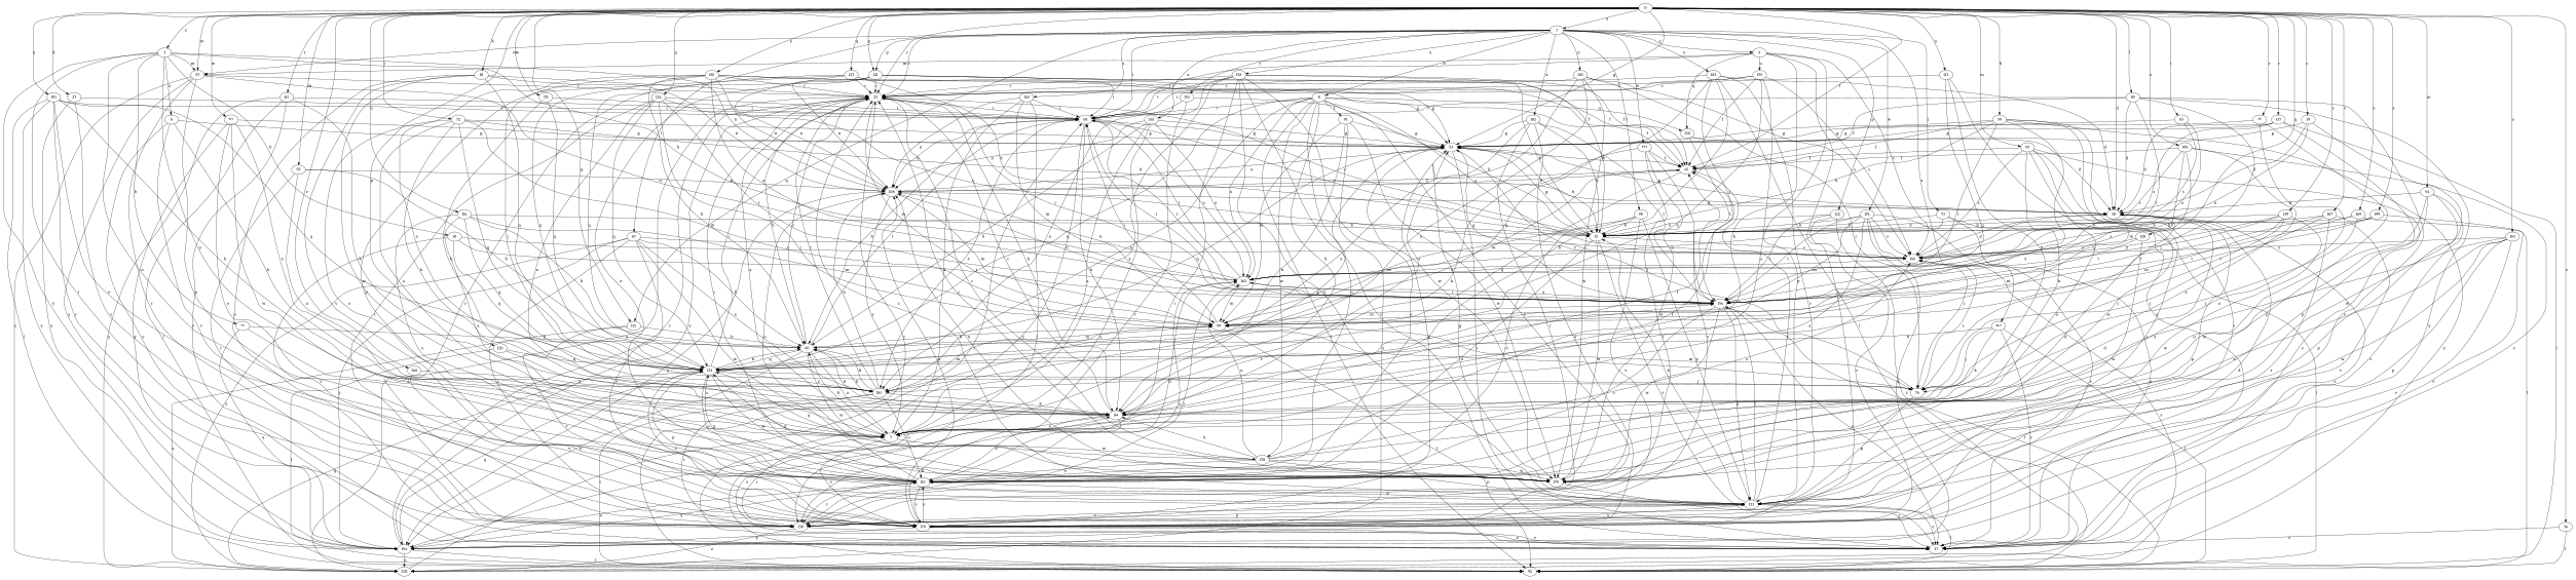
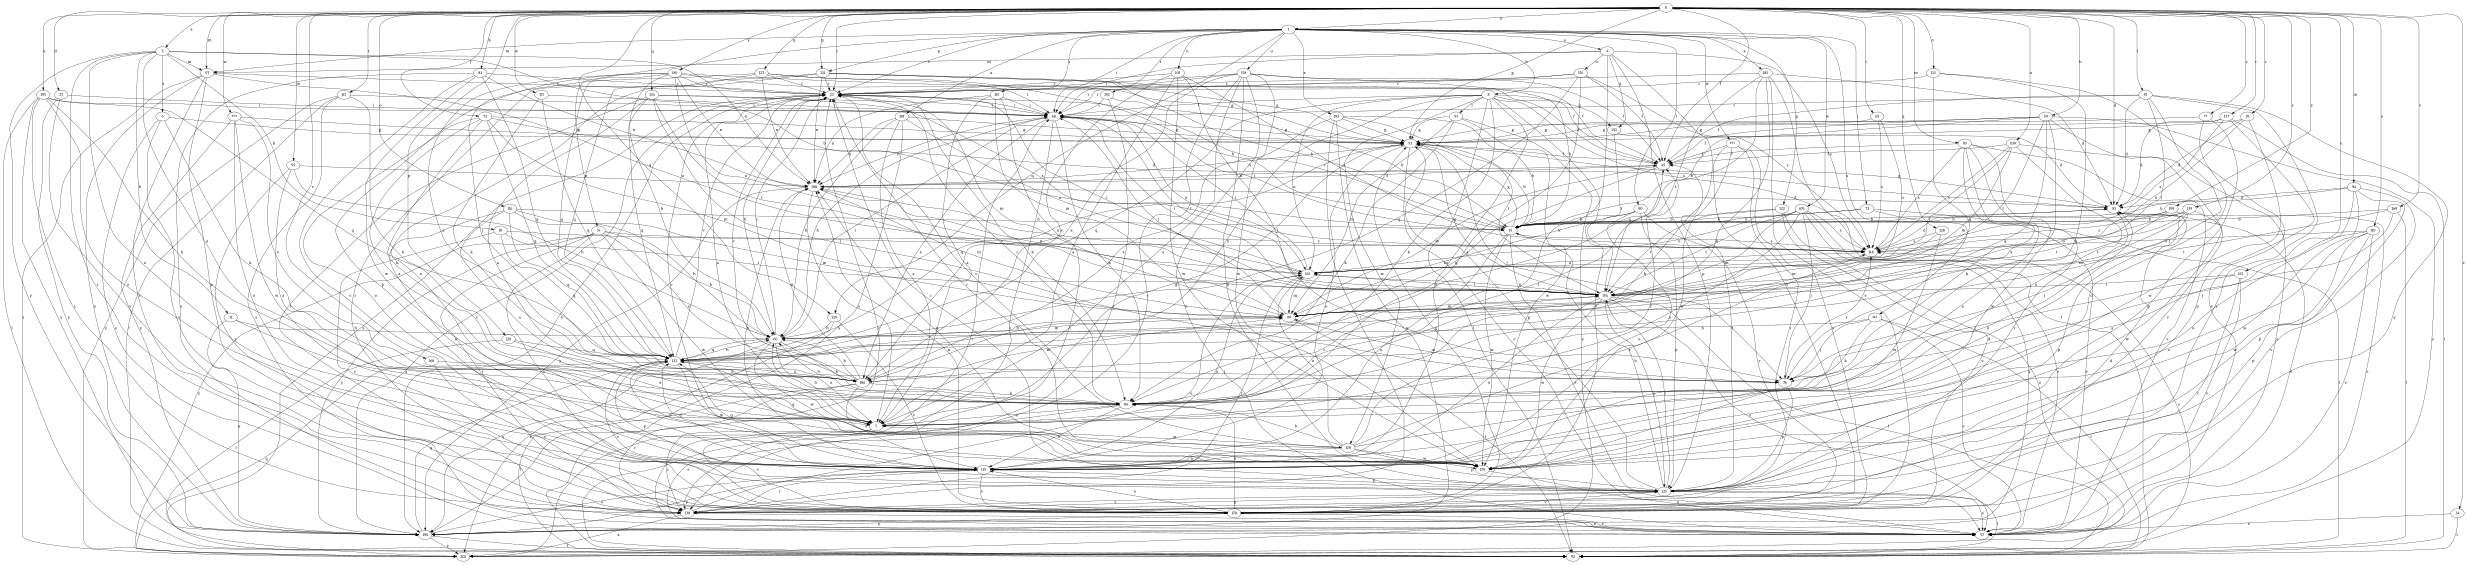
  strict digraph {
    fontname=Merriweather
    node [fontname=Merriweather]
    edge [fontname=Merriweather]
    0
    1
    3
    17
    19
    23
    27
    30
    34
    45
    53
    59
    65
    72
    81
    85
    93
    94
    95
    97
    109
    110
    113
    114
    120
    121
    124
    127
    128
    129
    137
    139
    147
    167
    168
    169
    171
    172
    189
    191
    199
    4
    8
    67
    68
    73
    90
    103
    122
    142
    145
    152
    158
-   174
+   174 [label=674]
    177
    181
    182
    183
    6
    7
    10
    11
    15
    108
    115
    138
    194
    123
    162
    179
    84
    60
    99
    202
    170
    37
    92
    131
    76
    186
    154
    146
    130
    159
    178
    91
    0 -> 1 [label=a]
    0 -> 3 [label=a]
    0 -> 17 [label=c]
    0 -> 19 [label=c]
    0 -> 23 [label=c]
    0 -> 27 [label=d]
    0 -> 30 [label=d]
    0 -> 34 [label=e]
    0 -> 45 [label=f]
    0 -> 53 [label=g]
    0 -> 59 [label=h]
    0 -> 65 [label=i]
    0 -> 72 [label=j]
    0 -> 81 [label=k]
    0 -> 85 [label=l]
    0 -> 93 [label=m]
    0 -> 94 [label=m]
    0 -> 95 [label=m]
    0 -> 97 [label=m]
    0 -> 109 [label=o]
    0 -> 110 [label=o]
    0 -> 113 [label=o]
    0 -> 114 [label=o]
    0 -> 120 [label=p]
    0 -> 121 [label=p]
    0 -> 124 [label=q]
    0 -> 127 [label=q]
    0 -> 128 [label=q]
    0 -> 129 [label=q]
    0 -> 137 [label=r]
    0 -> 139 [label=s]
    0 -> 147 [label=t]
    0 -> 167 [label=v]
    0 -> 168 [label=v]
    0 -> 169 [label=v]
    0 -> 171 [label=w]
    0 -> 172 [label=w]
    0 -> 189 [label=y]
    0 -> 191 [label=y]
    0 -> 199 [label=z]
    1 -> 23 [label=c]
    1 -> 97 [label=m]
    1 -> 121 [label=p]
    1 -> 129 [label=q]
    1 -> 4 [label=a]
    1 -> 8 [label=b]
    1 -> 67 [label=i]
    1 -> 68 [label=i]
    1 -> 73 [label=j]
    1 -> 90 [label=l]
    1 -> 103 [label=n]
    1 -> 122 [label=p]
    1 -> 142 [label=s]
    1 -> 145 [label=s]
    1 -> 152 [label=t]
    1 -> 158 [label=u]
    1 -> 174 [label=w]
    1 -> 177 [label=w]
    1 -> 181 [label=x]
    1 -> 182 [label=x]
    1 -> 183 [label=x]
    3 -> 97 [label=m]
    3 -> 6 [label=a]
    3 -> 7 [label=a]
    3 -> 10 [label=b]
    3 -> 11 [label=b]
    3 -> 15 [label=b]
    3 -> 108 [label=n]
    3 -> 115 [label=o]
    3 -> 138 [label=r]
    3 -> 194 [label=y]
    17 -> 53 [label=g]
    17 -> 115 [label=o]
    17 -> 123 [label=p]
    19 -> 30 [label=d]
    19 -> 53 [label=g]
    19 -> 162 [label=u]
    19 -> 179 [label=w]
    23 -> 68 [label=i]
    23 -> 7 [label=a]
    23 -> 194 [label=y]
    23 -> 84 [label=k]
    23 -> 60 [label=h]
    23 -> 99 [label=m]
    23 -> 202 [label=z]
    27 -> 68 [label=i]
    27 -> 194 [label=y]
    27 -> 170 [label=v]
    30 -> 53 [label=g]
    30 -> 15 [label=b]
    30 -> 123 [label=p]
    30 -> 37 [label=e]
    34 -> 37 [label=e]
    34 -> 92 [label=l]
    45 -> 108 [label=n]
    45 -> 99 [label=m]
    45 -> 131 [label=q]
    53 -> 45 [label=f]
    53 -> 15 [label=b]
    53 -> 108 [label=n]
    53 -> 115 [label=o]
    53 -> 37 [label=e]
    53 -> 131 [label=q]
    53 -> 76 [label=j]
    59 -> 45 [label=f]
    59 -> 53 [label=g]
    59 -> 15 [label=b]
    59 -> 202 [label=z]
    59 -> 170 [label=v]
    59 -> 131 [label=q]
    59 -> 186 [label=x]
    59 -> 154 [label=t]
    65 -> 53 [label=g]
    65 -> 162 [label=u]
    65 -> 146 [label=s]
    72 -> 30 [label=d]
    72 -> 53 [label=g]
    72 -> 7 [label=a]
    72 -> 115 [label=o]
    72 -> 84 [label=k]
    72 -> 99 [label=m]
    72 -> 131 [label=q]
    81 -> 23 [label=c]
    81 -> 108 [label=n]
    81 -> 179 [label=w]
    81 -> 170 [label=v]
    81 -> 37 [label=e]
    81 -> 131 [label=q]
    85 -> 30 [label=d]
    85 -> 45 [label=f]
    85 -> 68 [label=i]
    85 -> 194 [label=y]
    85 -> 170 [label=v]
    85 -> 76 [label=j]
    85 -> 154 [label=t]
    93 -> 45 [label=f]
    93 -> 115 [label=o]
    93 -> 138 [label=r]
    93 -> 179 [label=w]
    93 -> 84 [label=k]
    93 -> 37 [label=e]
    93 -> 146 [label=s]
    94 -> 30 [label=d]
-   167 -> 15 [label=b]
+   94 -> 15 [label=b]
    94 -> 115 [label=o]
    94 -> 123 [label=p]
    94 -> 179 [label=w]
    94 -> 170 [label=v]
    95 -> 7 [label=a]
    95 -> 108 [label=n]
    95 -> 138 [label=r]
    95 -> 60 [label=h]
    97 -> 23 [label=c]
    97 -> 138 [label=r]
    97 -> 194 [label=y]
    97 -> 123 [label=p]
    97 -> 162 [label=u]
    97 -> 202 [label=z]
    109 -> 45 [label=f]
    109 -> 7 [label=a]
    109 -> 99 [label=m]
    109 -> 37 [label=e]
    109 -> 154 [label=t]
    109 -> 146 [label=s]
    110 -> 7 [label=a]
    110 -> 115 [label=o]
    110 -> 123 [label=p]
    110 -> 179 [label=w]
    110 -> 37 [label=e]
    110 -> 146 [label=s]
    113 -> 23 [label=c]
    113 -> 84 [label=k]
    113 -> 37 [label=e]
    113 -> 131 [label=q]
    114 -> 7 [label=a]
    114 -> 15 [label=b]
    114 -> 115 [label=o]
    114 -> 60 [label=h]
    114 -> 99 [label=m]
    114 -> 131 [label=q]
    120 -> 7 [label=a]
    120 -> 92 [label=l]
    120 -> 131 [label=q]
    121 -> 23 [label=c]
    121 -> 45 [label=f]
    121 -> 53 [label=g]
    121 -> 15 [label=b]
    121 -> 108 [label=n]
    121 -> 115 [label=o]
    121 -> 138 [label=r]
    124 -> 68 [label=i]
    124 -> 7 [label=a]
    124 -> 138 [label=r]
    124 -> 131 [label=q]
    124 -> 76 [label=j]
    124 -> 154 [label=t]
    124 -> 146 [label=s]
    127 -> 23 [label=c]
    127 -> 68 [label=i]
    127 -> 15 [label=b]
    127 -> 108 [label=n]
    127 -> 123 [label=p]
    127 -> 131 [label=q]
    128 -> 179 [label=w]
    128 -> 99 [label=m]
    128 -> 146 [label=s]
    129 -> 60 [label=h]
    129 -> 202 [label=z]
    129 -> 170 [label=v]
    137 -> 30 [label=d]
    137 -> 53 [label=g]
    137 -> 123 [label=p]
    137 -> 92 [label=l]
    137 -> 146 [label=s]
    139 -> 15 [label=b]
    139 -> 162 [label=u]
    139 -> 179 [label=w]
    139 -> 99 [label=m]
    139 -> 76 [label=j]
    139 -> 154 [label=t]
    147 -> 68 [label=i]
    147 -> 84 [label=k]
    147 -> 202 [label=z]
    147 -> 37 [label=e]
    147 -> 92 [label=l]
    167 -> 138 [label=r]
    167 -> 170 [label=v]
    167 -> 76 [label=j]
    167 -> 154 [label=t]
    168 -> 170 [label=v]
    168 -> 186 [label=x]
    169 -> 15 [label=b]
    169 -> 92 [label=l]
    169 -> 76 [label=j]
    169 -> 154 [label=t]
    171 -> 68 [label=i]
    171 -> 84 [label=k]
    171 -> 131 [label=q]
    172 -> 53 [label=g]
    172 -> 115 [label=o]
    172 -> 194 [label=y]
    172 -> 179 [label=w]
    172 -> 186 [label=x]
    189 -> 23 [label=c]
    189 -> 45 [label=f]
    189 -> 53 [label=g]
    189 -> 108 [label=n]
    189 -> 162 [label=u]
    189 -> 60 [label=h]
    189 -> 131 [label=q]
    189 -> 76 [label=j]
    189 -> 186 [label=x]
    191 -> 68 [label=i]
    191 -> 115 [label=o]
    191 -> 138 [label=r]
    191 -> 194 [label=y]
    191 -> 84 [label=k]
    191 -> 92 [label=l]
    191 -> 131 [label=q]
    199 -> 15 [label=b]
    199 -> 37 [label=e]
    199 -> 154 [label=t]
    199 -> 146 [label=s]
    4 -> 97 [label=m]
    4 -> 68 [label=i]
    4 -> 123 [label=p]
    4 -> 84 [label=k]
    4 -> 170 [label=v]
    4 -> 146 [label=s]
    4 -> 130 [label=q]
    4 -> 159 [label=u]
    8 -> 45 [label=f]
    8 -> 68 [label=i]
    8 -> 115 [label=o]
    8 -> 162 [label=u]
    8 -> 84 [label=k]
    8 -> 170 [label=v]
    8 -> 92 [label=l]
    8 -> 131 [label=q]
    8 -> 186 [label=x]
    8 -> 146 [label=s]
    8 -> 130 [label=q]
    8 -> 178 [label=w]
    8 -> 91 [label=l]
    67 -> 138 [label=r]
    67 -> 194 [label=y]
    67 -> 179 [label=w]
    67 -> 60 [label=h]
    67 -> 202 [label=z]
    67 -> 170 [label=v]
    67 -> 186 [label=x]
    67 -> 146 [label=s]
    68 -> 53 [label=g]
    68 -> 108 [label=n]
    68 -> 162 [label=u]
    68 -> 84 [label=k]
    68 -> 60 [label=h]
    68 -> 37 [label=e]
    68 -> 186 [label=x]
    68 -> 154 [label=t]
    73 -> 15 [label=b]
    73 -> 162 [label=u]
    73 -> 37 [label=e]
    73 -> 92 [label=l]
    90 -> 15 [label=b]
    90 -> 115 [label=o]
    90 -> 123 [label=p]
    90 -> 99 [label=m]
    90 -> 170 [label=v]
    103 -> 23 [label=c]
    103 -> 7 [label=a]
    103 -> 179 [label=w]
    103 -> 76 [label=j]
    103 -> 186 [label=x]
    103 -> 146 [label=s]
    122 -> 15 [label=b]
    122 -> 202 [label=z]
    122 -> 170 [label=v]
    122 -> 154 [label=t]
    142 -> 84 [label=k]
    142 -> 60 [label=h]
    142 -> 37 [label=e]
    142 -> 92 [label=l]
    142 -> 76 [label=j]
    145 -> 68 [label=i]
    145 -> 7 [label=a]
    145 -> 108 [label=n]
    145 -> 99 [label=m]
    145 -> 92 [label=l]
    152 -> 68 [label=i]
    152 -> 15 [label=b]
    152 -> 138 [label=r]
    158 -> 23 [label=c]
    158 -> 45 [label=f]
    158 -> 68 [label=i]
    158 -> 7 [label=a]
    158 -> 15 [label=b]
    158 -> 138 [label=r]
    158 -> 123 [label=p]
    158 -> 179 [label=w]
    158 -> 37 [label=e]
    158 -> 186 [label=x]
    174 -> 7 [label=a]
    174 -> 15 [label=b]
    174 -> 194 [label=y]
    174 -> 99 [label=m]
    174 -> 37 [label=e]
    174 -> 76 [label=j]
    174 -> 154 [label=t]
    174 -> 146 [label=s]
    177 -> 45 [label=f]
    177 -> 138 [label=r]
    177 -> 179 [label=w]
    177 -> 84 [label=k]
    177 -> 170 [label=v]
    181 -> 53 [label=g]
    181 -> 7 [label=a]
    181 -> 108 [label=n]
    181 -> 194 [label=y]
    181 -> 162 [label=u]
    181 -> 60 [label=h]
    182 -> 53 [label=g]
    182 -> 15 [label=b]
    182 -> 138 [label=r]
    182 -> 194 [label=y]
    182 -> 186 [label=x]
    182 -> 154 [label=t]
    183 -> 23 [label=c]
    183 -> 30 [label=d]
    183 -> 84 [label=k]
    183 -> 170 [label=v]
    183 -> 92 [label=l]
    183 -> 131 [label=q]
    183 -> 154 [label=t]
    6 -> 53 [label=g]
    6 -> 84 [label=k]
    6 -> 170 [label=v]
    6 -> 37 [label=e]
    7 -> 53 [label=g]
    7 -> 138 [label=r]
    7 -> 60 [label=h]
    7 -> 170 [label=v]
    7 -> 178 [label=w]
    10 -> 170 [label=v]
    10 -> 131 [label=q]
    10 -> 154 [label=t]
    10 -> 146 [label=s]
    11 -> 7 [label=a]
    11 -> 194 [label=y]
    11 -> 60 [label=h]
    15 -> 23 [label=c]
    15 -> 53 [label=g]
    15 -> 68 [label=i]
    15 -> 115 [label=o]
    15 -> 179 [label=w]
    15 -> 37 [label=e]
    15 -> 146 [label=s]
    108 -> 30 [label=d]
    108 -> 45 [label=f]
    108 -> 7 [label=a]
    108 -> 194 [label=y]
    108 -> 99 [label=m]
    115 -> 23 [label=c]
    115 -> 30 [label=d]
    115 -> 108 [label=n]
    115 -> 138 [label=r]
    115 -> 194 [label=y]
    115 -> 123 [label=p]
    115 -> 162 [label=u]
    115 -> 170 [label=v]
    115 -> 131 [label=q]
    138 -> 30 [label=d]
    138 -> 123 [label=p]
    138 -> 162 [label=u]
    138 -> 202 [label=z]
    138 -> 37 [label=e]
    194 -> 23 [label=c]
    194 -> 115 [label=o]
    194 -> 202 [label=z]
    194 -> 92 [label=l]
    194 -> 131 [label=q]
    123 -> 23 [label=c]
    123 -> 45 [label=f]
    123 -> 53 [label=g]
    123 -> 15 [label=b]
    123 -> 138 [label=r]
    123 -> 170 [label=v]
    123 -> 37 [label=e]
    123 -> 92 [label=l]
    123 -> 154 [label=t]
    162 -> 68 [label=i]
    162 -> 108 [label=n]
    162 -> 138 [label=r]
    162 -> 99 [label=m]
    162 -> 154 [label=t]
    179 -> 23 [label=c]
    179 -> 108 [label=n]
    179 -> 37 [label=e]
    179 -> 131 [label=q]
    84 -> 23 [label=c]
    84 -> 45 [label=f]
    84 -> 7 [label=a]
    84 -> 115 [label=o]
    84 -> 60 [label=h]
    84 -> 37 [label=e]
    84 -> 154 [label=t]
    60 -> 23 [label=c]
    60 -> 68 [label=i]
    60 -> 7 [label=a]
    60 -> 194 [label=y]
    60 -> 179 [label=w]
    60 -> 84 [label=k]
    60 -> 99 [label=m]
    60 -> 131 [label=q]
    99 -> 68 [label=i]
    99 -> 60 [label=h]
    99 -> 92 [label=l]
    202 -> 68 [label=i]
    202 -> 131 [label=q]
    202 -> 146 [label=s]
    170 -> 53 [label=g]
    170 -> 108 [label=n]
    170 -> 115 [label=o]
    170 -> 194 [label=y]
    170 -> 84 [label=k]
    170 -> 37 [label=e]
    92 -> 23 [label=c]
    131 -> 23 [label=c]
    131 -> 115 [label=o]
    131 -> 123 [label=p]
    131 -> 179 [label=w]
    131 -> 60 [label=h]
    131 -> 170 [label=v]
    131 -> 76 [label=j]
    131 -> 186 [label=x]
    76 -> 123 [label=p]
    76 -> 99 [label=m]
    76 -> 146 [label=s]
    186 -> 23 [label=c]
    186 -> 108 [label=n]
    186 -> 115 [label=o]
    186 -> 138 [label=r]
    186 -> 84 [label=k]
    186 -> 60 [label=h]
    186 -> 99 [label=m]
    186 -> 92 [label=l]
    154 -> 23 [label=c]
    154 -> 53 [label=g]
    154 -> 68 [label=i]
    154 -> 108 [label=n]
    154 -> 115 [label=o]
    154 -> 123 [label=p]
    154 -> 162 [label=u]
    154 -> 179 [label=w]
    154 -> 99 [label=m]
    154 -> 37 [label=e]
    154 -> 92 [label=l]
    146 -> 30 [label=d]
    146 -> 162 [label=u]
    130 -> 30 [label=d]
    130 -> 154 [label=t]
    159 -> 23 [label=c]
    159 -> 45 [label=f]
    159 -> 68 [label=i]
    159 -> 7 [label=a]
    159 -> 131 [label=q]
    159 -> 146 [label=s]
    178 -> 23 [label=c]
    178 -> 30 [label=d]
    178 -> 45 [label=f]
    178 -> 115 [label=o]
    178 -> 123 [label=p]
    178 -> 162 [label=u]
    178 -> 179 [label=w]
    178 -> 84 [label=k]
    178 -> 131 [label=q]
    178 -> 146 [label=s]
    91 -> 53 [label=g]
    91 -> 179 [label=w]
    91 -> 84 [label=k]
    91 -> 99 [label=m]
    91 -> 202 [label=z]
  }
